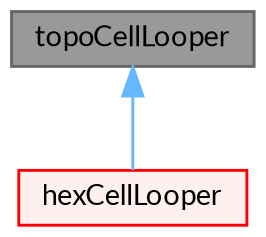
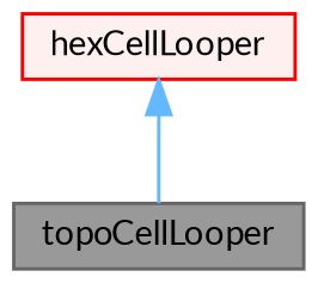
  digraph {
    fontname=Lato
    node [fontname=Lato fontsize=10 shape=box style=filled]
    n1 [color=gray40 fillcolor=grey60 fontcolor=black height=0.2 label=topoCellLooper width=0.4]
    n2 [color=red fillcolor="#FFF0F0" height=0.2 label=hexCellLooper width=0.4]
-   n1 -> n2 [color=steelblue1 dir=back fontname=Lato fontsize=10 labelfontname=Helvetica labelfontsize=10 style=solid]
+   n2 -> n1 [color=steelblue1 dir=back fontname=Lato fontsize=10 labelfontname=Helvetica labelfontsize=10 style=solid]
  }
